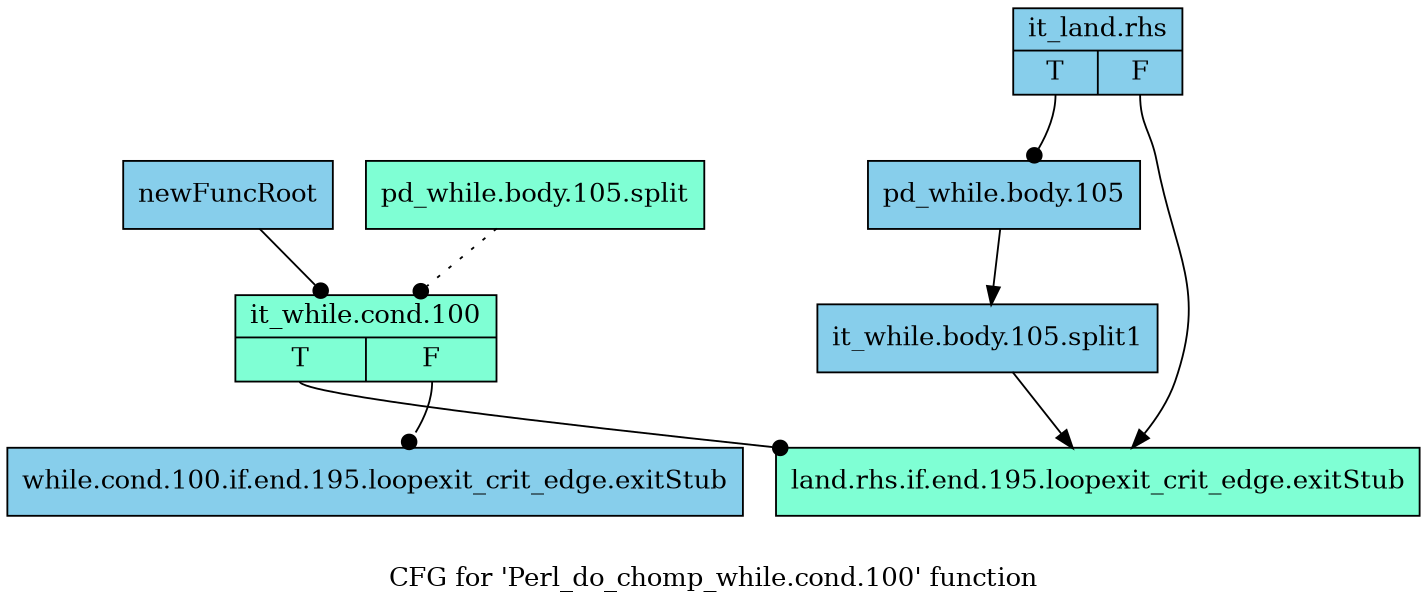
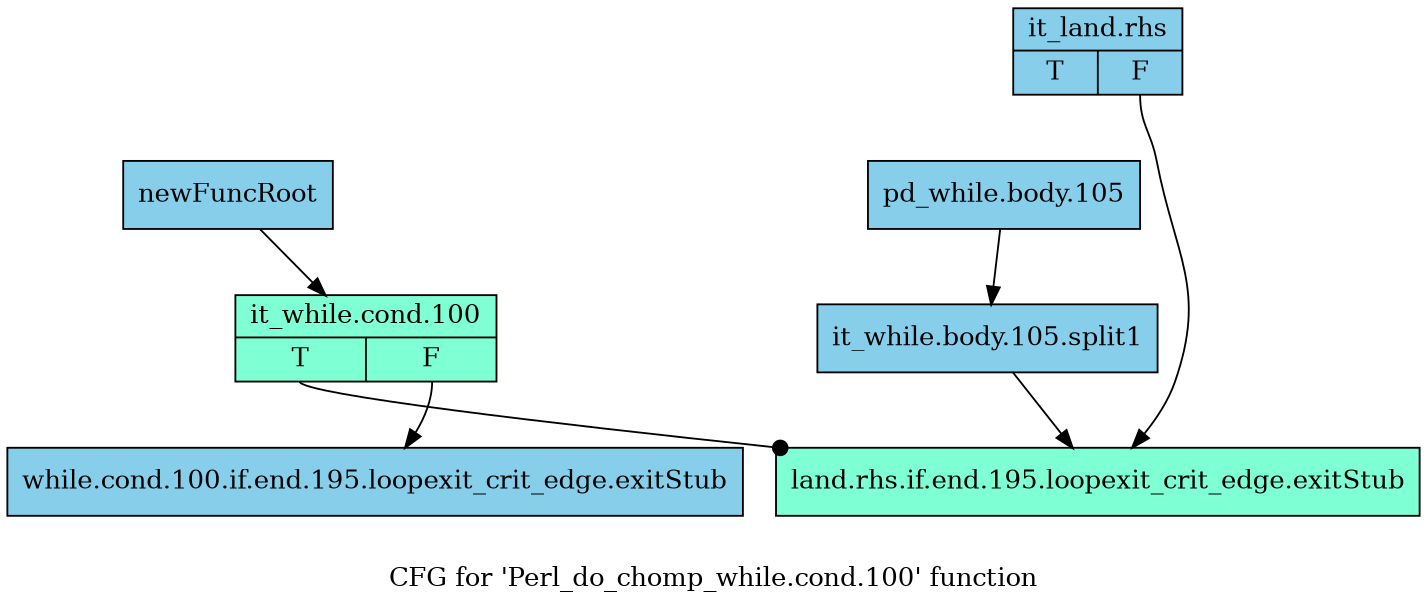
  digraph {
    label="CFG for 'Perl_do_chomp_while.cond.100' function"
    node [fillcolor=skyblue shape=record style=filled]
    edge [arrowhead=dot style=solid]
    n1 [label="{newFuncRoot}"]
    n2 [fillcolor=aquamarine label="{it_while.cond.100|{<s0>T|<s1>F}}"]
    n3 [label="{while.cond.100.if.end.195.loopexit_crit_edge.exitStub}"]
    n4 [fillcolor=aquamarine label="{land.rhs.if.end.195.loopexit_crit_edge.exitStub}"]
    n5 [label="{it_land.rhs|{<s0>T|<s1>F}}"]
    n6 [label="{pd_while.body.105}"]
    n7 [label="{it_while.body.105.split1}"]
-   n8 [fillcolor=aquamarine label="{pd_while.body.105.split}"]
-   n1 -> n2
-   n2 -> n3 [tailport=s1]
+   n1 -> n2 [arrowhead=normal]
+   n2 -> n3 [arrowhead=normal tailport=s1]
    n2 -> n4 [tailport=s0]
    n5 -> n4 [arrowhead=normal tailport=s1]
-   n5 -> n6 [tailport=s0]
    n6 -> n7 [arrowhead=normal]
    n7 -> n4 [arrowhead=normal]
-   n8 -> n2 [style=dotted]
  }
